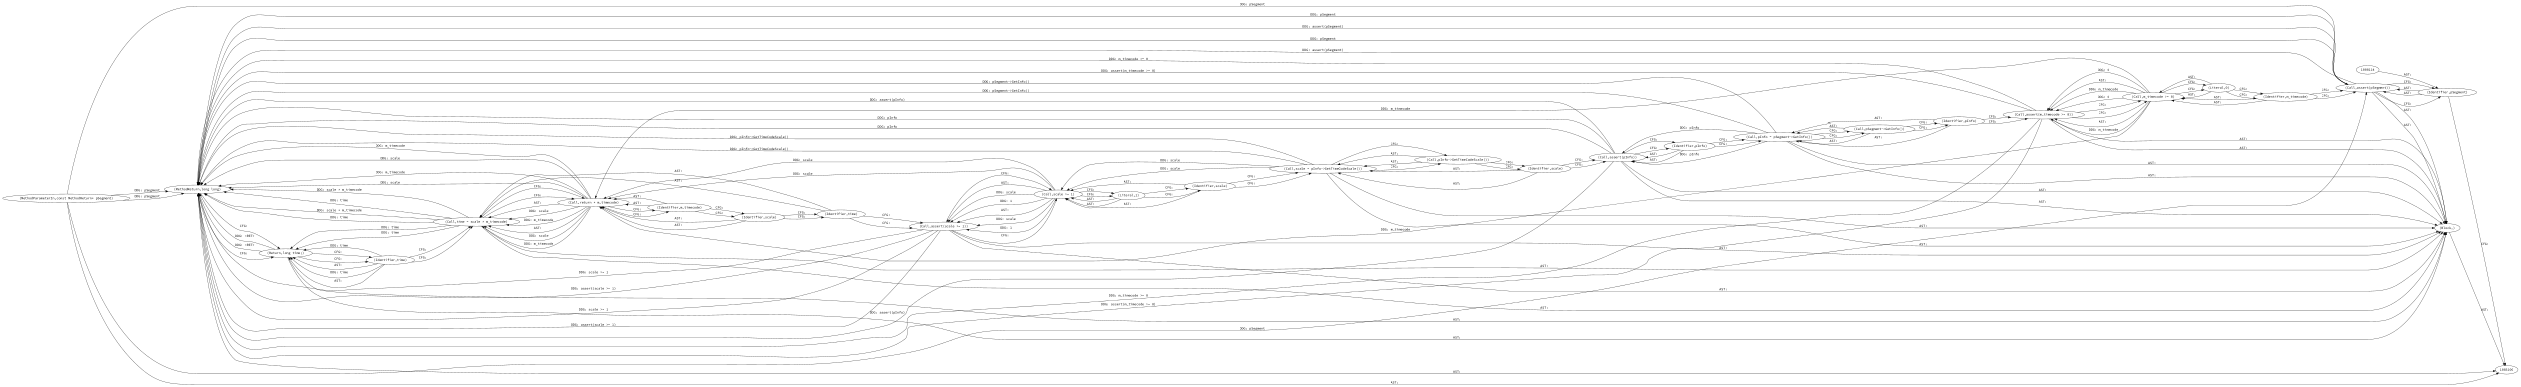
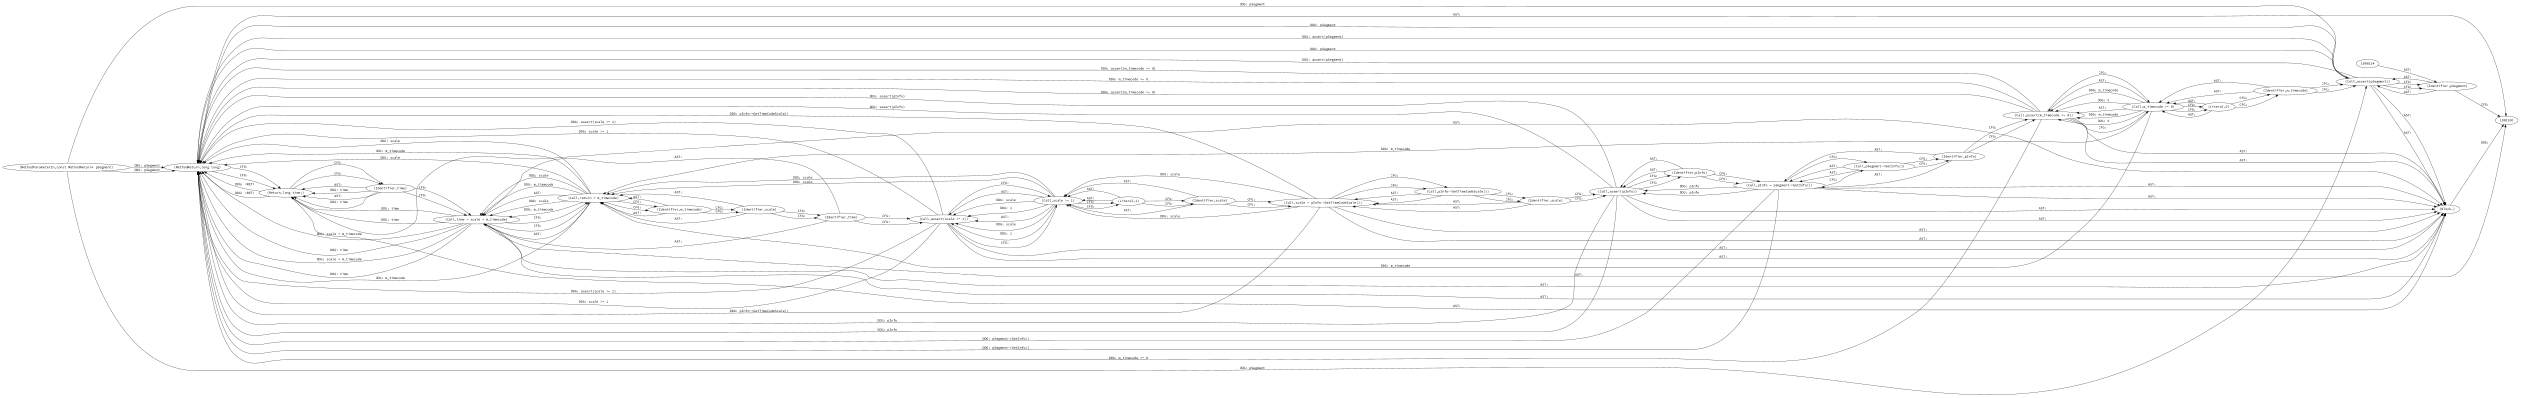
  digraph {
    fontname="Source Code Pro"
    rankdir=LR
    node [fontname="Source Code Pro"]
    edge [fontname="Source Code Pro"]
    n1 [label="(MethodReturn,long long)"]
    n2 [label="(Return,long time;)"]
    n3 [label=1003100]
    n4 [label="(Identifier,time)"]
    n5 [label="(Block,)"]
    n6 [label="(MethodParameterIn,const MethodReturn* pSegment)"]
    n7 [label="(Call,assert(pSegment))"]
    n8 [label="(Identifier,pSegment)"]
    n9 [label="(Call,time = scale * m_timecode)"]
    n10 [label="(Call,return * m_timecode)"]
    n11 [label="(Call,m_timecode >= 0)"]
    n12 [label="(Literal,0)"]
    n13 [label="(Call,assert(m_timecode >= 0))"]
    n14 [label="(Identifier,m_timecode)"]
    n15 [label="(Identifier,m_timecode)"]
    n16 [label="(Call,pInfo = pSegment->GetInfo())"]
    n17 [label="(Call,pSegment->GetInfo())"]
    n18 [label="(Call,assert(pInfo))"]
    n19 [label="(Identifier,pInfo)"]
    n20 [label="(Identifier,pInfo)"]
    n21 [label="(Call,scale = pInfo->GetTimeCodeScale())"]
    n22 [label="(Call,pInfo->GetTimeCodeScale())"]
    n23 [label="(Call,scale >= 1)"]
    n24 [label="(Identifier,scale)"]
    n25 [label="(Literal,1)"]
    n26 [label="(Call,assert(scale >= 1))"]
    n27 [label="(Identifier,scale)"]
    n28 [label="(Identifier,time)"]
    n29 [label="(Identifier,scale)"]
    1000114
    n1 -> n2 [label="CFG: "]
    n1 -> n2 [label="CFG: "]
    n1 -> n3 [label="AST: "]
    n2 -> n1 [label="DDG: <RET>"]
    n2 -> n1 [label="DDG: <RET>"]
    n2 -> n4 [label="CFG: "]
    n2 -> n4 [label="CFG: "]
    n2 -> n5 [label="AST: "]
    n2 -> n5 [label="AST: "]
    n4 -> n2 [label="AST: "]
    n4 -> n2 [label="DDG: time"]
    n4 -> n2 [label="AST: "]
    n4 -> n2 [label="DDG: time"]
    n4 -> n9 [label="CFG: "]
    n4 -> n9 [label="CFG: "]
-   n5 -> n3 [label="AST: "]
+   n5 -> n3 [label="DDG: "]
    n6 -> n1 [label="DDG: pSegment"]
    n6 -> n1 [label="DDG: pSegment"]
-   n6 -> n3 [label="AST: "]
+   n9 -> n3 [label="AST: "]
    n6 -> n7 [label="DDG: pSegment"]
    n6 -> n7 [label="DDG: pSegment"]
    n7 -> n1 [label="DDG: pSegment"]
    n7 -> n1 [label="DDG: assert(pSegment)"]
    n7 -> n1 [label="DDG: pSegment"]
    n7 -> n1 [label="DDG: assert(pSegment)"]
    n7 -> n5 [label="AST: "]
    n7 -> n5 [label="AST: "]
    n7 -> n8 [label="CFG: "]
    n7 -> n8 [label="CFG: "]
    n8 -> n3 [label="CFG: "]
    n8 -> n7 [label="AST: "]
    n8 -> n7 [label="AST: "]
    n9 -> n1 [label="DDG: scale * m_timecode"]
    n9 -> n1 [label="DDG: time"]
    n9 -> n1 [label="DDG: scale * m_timecode"]
    n9 -> n1 [label="DDG: time"]
    n9 -> n2 [label="DDG: time"]
    n9 -> n2 [label="DDG: time"]
    n9 -> n5 [label="AST: "]
    n9 -> n5 [label="AST: "]
    n9 -> n10 [label="CFG: "]
    n9 -> n10 [label="CFG: "]
    n10 -> n1 [label="DDG: scale"]
    n10 -> n1 [label="DDG: m_timecode"]
    n10 -> n1 [label="DDG: scale"]
    n10 -> n1 [label="DDG: m_timecode"]
    n10 -> n9 [label="AST: "]
    n10 -> n9 [label="DDG: scale"]
    n10 -> n9 [label="DDG: m_timecode"]
    n10 -> n9 [label="AST: "]
    n10 -> n9 [label="DDG: scale"]
    n10 -> n9 [label="DDG: m_timecode"]
    n10 -> n15 [label="CFG: "]
    n10 -> n15 [label="CFG: "]
    n11 -> n10 [label="DDG: m_timecode"]
    n11 -> n10 [label="DDG: m_timecode"]
    n11 -> n12 [label="CFG: "]
    n11 -> n12 [label="CFG: "]
    n11 -> n13 [label="AST: "]
    n11 -> n13 [label="DDG: m_timecode"]
    n11 -> n13 [label="DDG: 0"]
    n11 -> n13 [label="AST: "]
    n11 -> n13 [label="DDG: m_timecode"]
    n11 -> n13 [label="DDG: 0"]
    n12 -> n11 [label="AST: "]
    n12 -> n11 [label="AST: "]
    n12 -> n14 [label="CFG: "]
    n12 -> n14 [label="CFG: "]
    n13 -> n1 [label="DDG: assert(m_timecode >= 0)"]
    n13 -> n1 [label="DDG: m_timecode >= 0"]
    n13 -> n1 [label="DDG: assert(m_timecode >= 0)"]
    n13 -> n1 [label="DDG: m_timecode >= 0"]
    n13 -> n5 [label="AST: "]
    n13 -> n5 [label="AST: "]
    n13 -> n11 [label="CFG: "]
    n13 -> n11 [label="CFG: "]
    n14 -> n7 [label="CFG: "]
    n14 -> n7 [label="CFG: "]
    n14 -> n11 [label="AST: "]
    n14 -> n11 [label="AST: "]
    n15 -> n10 [label="AST: "]
    n15 -> n10 [label="AST: "]
    n15 -> n29 [label="CFG: "]
    n15 -> n29 [label="CFG: "]
    n16 -> n1 [label="DDG: pSegment->GetInfo()"]
    n16 -> n1 [label="DDG: pSegment->GetInfo()"]
    n16 -> n5 [label="AST: "]
    n16 -> n5 [label="AST: "]
    n16 -> n17 [label="CFG: "]
    n16 -> n17 [label="CFG: "]
    n16 -> n18 [label="DDG: pInfo"]
    n16 -> n18 [label="DDG: pInfo"]
    n17 -> n16 [label="AST: "]
    n17 -> n16 [label="AST: "]
    n17 -> n19 [label="CFG: "]
    n17 -> n19 [label="CFG: "]
    n18 -> n1 [label="DDG: assert(pInfo)"]
    n18 -> n1 [label="DDG: pInfo"]
    n18 -> n1 [label="DDG: assert(pInfo)"]
    n18 -> n1 [label="DDG: pInfo"]
    n18 -> n5 [label="AST: "]
    n18 -> n5 [label="AST: "]
    n18 -> n20 [label="CFG: "]
    n18 -> n20 [label="CFG: "]
    n19 -> n13 [label="CFG: "]
    n19 -> n13 [label="CFG: "]
    n19 -> n16 [label="AST: "]
    n19 -> n16 [label="AST: "]
    n20 -> n16 [label="CFG: "]
    n20 -> n16 [label="CFG: "]
    n20 -> n18 [label="AST: "]
    n20 -> n18 [label="AST: "]
    n21 -> n1 [label="DDG: pInfo->GetTimeCodeScale()"]
    n21 -> n1 [label="DDG: pInfo->GetTimeCodeScale()"]
    n21 -> n5 [label="AST: "]
    n21 -> n5 [label="AST: "]
    n21 -> n22 [label="CFG: "]
    n21 -> n22 [label="CFG: "]
    n21 -> n23 [label="DDG: scale"]
    n21 -> n23 [label="DDG: scale"]
    n22 -> n21 [label="AST: "]
    n22 -> n21 [label="AST: "]
    n22 -> n24 [label="CFG: "]
    n22 -> n24 [label="CFG: "]
    n23 -> n10 [label="DDG: scale"]
    n23 -> n10 [label="DDG: scale"]
    n23 -> n25 [label="CFG: "]
    n23 -> n25 [label="CFG: "]
    n23 -> n26 [label="AST: "]
    n23 -> n26 [label="DDG: scale"]
    n23 -> n26 [label="DDG: 1"]
    n23 -> n26 [label="AST: "]
    n23 -> n26 [label="DDG: scale"]
    n23 -> n26 [label="DDG: 1"]
    n24 -> n18 [label="CFG: "]
    n24 -> n18 [label="CFG: "]
    n24 -> n21 [label="AST: "]
    n24 -> n21 [label="AST: "]
    n25 -> n23 [label="AST: "]
    n25 -> n23 [label="AST: "]
    n25 -> n27 [label="CFG: "]
    n25 -> n27 [label="CFG: "]
    n26 -> n1 [label="DDG: assert(scale >= 1)"]
    n26 -> n1 [label="DDG: scale >= 1"]
    n26 -> n1 [label="DDG: assert(scale >= 1)"]
    n26 -> n1 [label="DDG: scale >= 1"]
    n26 -> n5 [label="AST: "]
    n26 -> n5 [label="AST: "]
    n26 -> n23 [label="CFG: "]
    n26 -> n23 [label="CFG: "]
    n27 -> n21 [label="CFG: "]
    n27 -> n21 [label="CFG: "]
    n27 -> n23 [label="AST: "]
    n27 -> n23 [label="AST: "]
    n28 -> n9 [label="AST: "]
    n28 -> n9 [label="AST: "]
    n28 -> n26 [label="CFG: "]
    n28 -> n26 [label="CFG: "]
    n29 -> n10 [label="AST: "]
    n29 -> n10 [label="AST: "]
    n29 -> n28 [label="CFG: "]
    n29 -> n28 [label="CFG: "]
    1000114 -> n8 [label="AST: "]
  }
